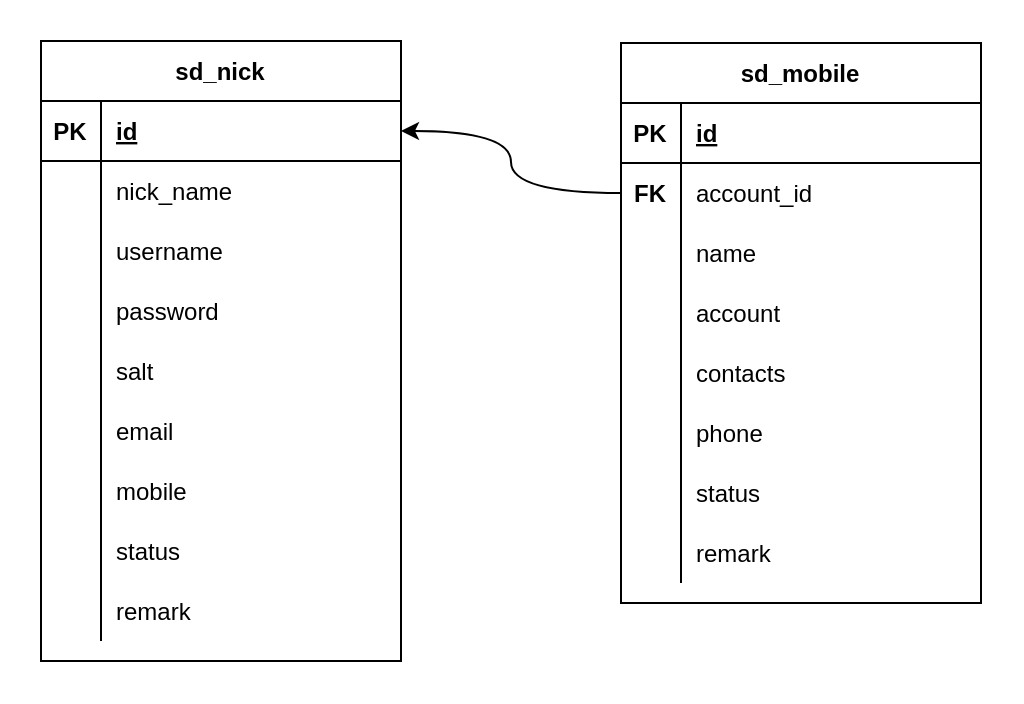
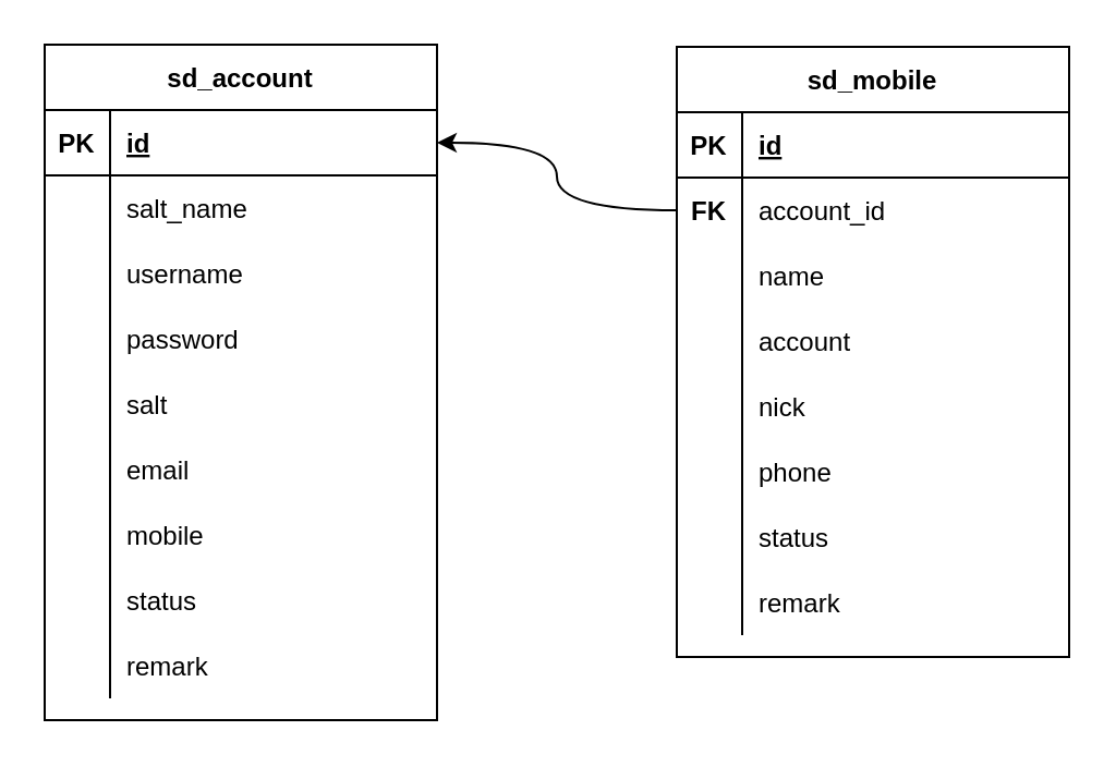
  <mxCell id="0" />
  <mxCell id="1" parent="0" />
- <mxCell id="2" value="sd_nick" style="shape=table;startSize=30;container=1;collapsible=1;childLayout=tableLayout;fixedRows=1;rowLines=0;fontStyle=1;align=center;resizeLast=1;sketch=0;" parent="1" vertex="1"><mxGeometry x="20" y="20" width="180" height="310" as="geometry" /></mxCell>
+ <mxCell id="2" value="sd_account" style="shape=table;startSize=30;container=1;collapsible=1;childLayout=tableLayout;fixedRows=1;rowLines=0;fontStyle=1;align=center;resizeLast=1;sketch=0;" parent="1" vertex="1"><mxGeometry x="20" y="20" width="180" height="310" as="geometry" /></mxCell>
  <mxCell id="3" value="" style="shape=tableRow;horizontal=0;startSize=0;swimlaneHead=0;swimlaneBody=0;fillColor=none;collapsible=0;dropTarget=0;points=[[0,0.5],[1,0.5]];portConstraint=eastwest;top=0;left=0;right=0;bottom=1;sketch=0;" parent="2" vertex="1"><mxGeometry y="30" width="180" height="30" as="geometry" /></mxCell>
  <mxCell id="4" value="PK" style="shape=partialRectangle;connectable=0;fillColor=none;top=0;left=0;bottom=0;right=0;fontStyle=1;overflow=hidden;sketch=0;" parent="3" vertex="1"><mxGeometry width="30" height="30" as="geometry"><mxRectangle width="30" height="30" as="alternateBounds" /></mxGeometry></mxCell>
  <mxCell id="5" value="id" style="shape=partialRectangle;connectable=0;fillColor=none;top=0;left=0;bottom=0;right=0;align=left;spacingLeft=6;fontStyle=5;overflow=hidden;sketch=0;" parent="3" vertex="1"><mxGeometry x="30" width="150" height="30" as="geometry"><mxRectangle width="150" height="30" as="alternateBounds" /></mxGeometry></mxCell>
  <mxCell id="6" value="" style="shape=tableRow;horizontal=0;startSize=0;swimlaneHead=0;swimlaneBody=0;fillColor=none;collapsible=0;dropTarget=0;points=[[0,0.5],[1,0.5]];portConstraint=eastwest;top=0;left=0;right=0;bottom=0;sketch=0;" parent="2" vertex="1"><mxGeometry y="60" width="180" height="30" as="geometry" /></mxCell>
  <mxCell id="7" value="" style="shape=partialRectangle;connectable=0;fillColor=none;top=0;left=0;bottom=0;right=0;editable=1;overflow=hidden;sketch=0;" parent="6" vertex="1"><mxGeometry width="30" height="30" as="geometry"><mxRectangle width="30" height="30" as="alternateBounds" /></mxGeometry></mxCell>
- <mxCell id="8" value="nick_name" style="shape=partialRectangle;connectable=0;fillColor=none;top=0;left=0;bottom=0;right=0;align=left;spacingLeft=6;overflow=hidden;sketch=0;" parent="6" vertex="1"><mxGeometry x="30" width="150" height="30" as="geometry"><mxRectangle width="150" height="30" as="alternateBounds" /></mxGeometry></mxCell>
+ <mxCell id="8" value="salt_name" style="shape=partialRectangle;connectable=0;fillColor=none;top=0;left=0;bottom=0;right=0;align=left;spacingLeft=6;overflow=hidden;sketch=0;" parent="6" vertex="1"><mxGeometry x="30" width="150" height="30" as="geometry"><mxRectangle width="150" height="30" as="alternateBounds" /></mxGeometry></mxCell>
  <mxCell id="9" value="" style="shape=tableRow;horizontal=0;startSize=0;swimlaneHead=0;swimlaneBody=0;fillColor=none;collapsible=0;dropTarget=0;points=[[0,0.5],[1,0.5]];portConstraint=eastwest;top=0;left=0;right=0;bottom=0;sketch=0;" parent="2" vertex="1"><mxGeometry y="90" width="180" height="30" as="geometry" /></mxCell>
  <mxCell id="10" value="" style="shape=partialRectangle;connectable=0;fillColor=none;top=0;left=0;bottom=0;right=0;editable=1;overflow=hidden;sketch=0;" parent="9" vertex="1"><mxGeometry width="30" height="30" as="geometry"><mxRectangle width="30" height="30" as="alternateBounds" /></mxGeometry></mxCell>
  <mxCell id="11" value="username" style="shape=partialRectangle;connectable=0;fillColor=none;top=0;left=0;bottom=0;right=0;align=left;spacingLeft=6;overflow=hidden;sketch=0;" parent="9" vertex="1"><mxGeometry x="30" width="150" height="30" as="geometry"><mxRectangle width="150" height="30" as="alternateBounds" /></mxGeometry></mxCell>
  <mxCell id="12" value="" style="shape=tableRow;horizontal=0;startSize=0;swimlaneHead=0;swimlaneBody=0;fillColor=none;collapsible=0;dropTarget=0;points=[[0,0.5],[1,0.5]];portConstraint=eastwest;top=0;left=0;right=0;bottom=0;sketch=0;" parent="2" vertex="1"><mxGeometry y="120" width="180" height="30" as="geometry" /></mxCell>
  <mxCell id="13" value="" style="shape=partialRectangle;connectable=0;fillColor=none;top=0;left=0;bottom=0;right=0;editable=1;overflow=hidden;sketch=0;" parent="12" vertex="1"><mxGeometry width="30" height="30" as="geometry"><mxRectangle width="30" height="30" as="alternateBounds" /></mxGeometry></mxCell>
  <mxCell id="14" value="password" style="shape=partialRectangle;connectable=0;fillColor=none;top=0;left=0;bottom=0;right=0;align=left;spacingLeft=6;overflow=hidden;sketch=0;" parent="12" vertex="1"><mxGeometry x="30" width="150" height="30" as="geometry"><mxRectangle width="150" height="30" as="alternateBounds" /></mxGeometry></mxCell>
  <mxCell id="15" value="" style="shape=tableRow;horizontal=0;startSize=0;swimlaneHead=0;swimlaneBody=0;fillColor=none;collapsible=0;dropTarget=0;points=[[0,0.5],[1,0.5]];portConstraint=eastwest;top=0;left=0;right=0;bottom=0;sketch=0;" parent="2" vertex="1"><mxGeometry y="150" width="180" height="30" as="geometry" /></mxCell>
  <mxCell id="16" value="" style="shape=partialRectangle;connectable=0;fillColor=none;top=0;left=0;bottom=0;right=0;editable=1;overflow=hidden;sketch=0;" parent="15" vertex="1"><mxGeometry width="30" height="30" as="geometry"><mxRectangle width="30" height="30" as="alternateBounds" /></mxGeometry></mxCell>
  <mxCell id="17" value="salt" style="shape=partialRectangle;connectable=0;fillColor=none;top=0;left=0;bottom=0;right=0;align=left;spacingLeft=6;overflow=hidden;sketch=0;" parent="15" vertex="1"><mxGeometry x="30" width="150" height="30" as="geometry"><mxRectangle width="150" height="30" as="alternateBounds" /></mxGeometry></mxCell>
  <mxCell id="18" value="" style="shape=tableRow;horizontal=0;startSize=0;swimlaneHead=0;swimlaneBody=0;fillColor=none;collapsible=0;dropTarget=0;points=[[0,0.5],[1,0.5]];portConstraint=eastwest;top=0;left=0;right=0;bottom=0;sketch=0;" parent="2" vertex="1"><mxGeometry y="180" width="180" height="30" as="geometry" /></mxCell>
  <mxCell id="19" value="" style="shape=partialRectangle;connectable=0;fillColor=none;top=0;left=0;bottom=0;right=0;editable=1;overflow=hidden;sketch=0;" parent="18" vertex="1"><mxGeometry width="30" height="30" as="geometry"><mxRectangle width="30" height="30" as="alternateBounds" /></mxGeometry></mxCell>
  <mxCell id="20" value="email" style="shape=partialRectangle;connectable=0;fillColor=none;top=0;left=0;bottom=0;right=0;align=left;spacingLeft=6;overflow=hidden;sketch=0;" parent="18" vertex="1"><mxGeometry x="30" width="150" height="30" as="geometry"><mxRectangle width="150" height="30" as="alternateBounds" /></mxGeometry></mxCell>
  <mxCell id="21" value="" style="shape=tableRow;horizontal=0;startSize=0;swimlaneHead=0;swimlaneBody=0;fillColor=none;collapsible=0;dropTarget=0;points=[[0,0.5],[1,0.5]];portConstraint=eastwest;top=0;left=0;right=0;bottom=0;sketch=0;" parent="2" vertex="1"><mxGeometry y="210" width="180" height="30" as="geometry" /></mxCell>
  <mxCell id="22" value="" style="shape=partialRectangle;connectable=0;fillColor=none;top=0;left=0;bottom=0;right=0;editable=1;overflow=hidden;sketch=0;" parent="21" vertex="1"><mxGeometry width="30" height="30" as="geometry"><mxRectangle width="30" height="30" as="alternateBounds" /></mxGeometry></mxCell>
  <mxCell id="23" value="mobile" style="shape=partialRectangle;connectable=0;fillColor=none;top=0;left=0;bottom=0;right=0;align=left;spacingLeft=6;overflow=hidden;sketch=0;" parent="21" vertex="1"><mxGeometry x="30" width="150" height="30" as="geometry"><mxRectangle width="150" height="30" as="alternateBounds" /></mxGeometry></mxCell>
  <mxCell id="24" value="" style="shape=tableRow;horizontal=0;startSize=0;swimlaneHead=0;swimlaneBody=0;fillColor=none;collapsible=0;dropTarget=0;points=[[0,0.5],[1,0.5]];portConstraint=eastwest;top=0;left=0;right=0;bottom=0;sketch=0;" parent="2" vertex="1"><mxGeometry y="240" width="180" height="30" as="geometry" /></mxCell>
  <mxCell id="25" value="" style="shape=partialRectangle;connectable=0;fillColor=none;top=0;left=0;bottom=0;right=0;editable=1;overflow=hidden;sketch=0;" parent="24" vertex="1"><mxGeometry width="30" height="30" as="geometry"><mxRectangle width="30" height="30" as="alternateBounds" /></mxGeometry></mxCell>
  <mxCell id="26" value="status" style="shape=partialRectangle;connectable=0;fillColor=none;top=0;left=0;bottom=0;right=0;align=left;spacingLeft=6;overflow=hidden;sketch=0;" parent="24" vertex="1"><mxGeometry x="30" width="150" height="30" as="geometry"><mxRectangle width="150" height="30" as="alternateBounds" /></mxGeometry></mxCell>
  <mxCell id="27" value="" style="shape=tableRow;horizontal=0;startSize=0;swimlaneHead=0;swimlaneBody=0;fillColor=none;collapsible=0;dropTarget=0;points=[[0,0.5],[1,0.5]];portConstraint=eastwest;top=0;left=0;right=0;bottom=0;sketch=0;" parent="2" vertex="1"><mxGeometry y="270" width="180" height="30" as="geometry" /></mxCell>
  <mxCell id="28" value="" style="shape=partialRectangle;connectable=0;fillColor=none;top=0;left=0;bottom=0;right=0;editable=1;overflow=hidden;sketch=0;" parent="27" vertex="1"><mxGeometry width="30" height="30" as="geometry"><mxRectangle width="30" height="30" as="alternateBounds" /></mxGeometry></mxCell>
  <mxCell id="29" value="remark" style="shape=partialRectangle;connectable=0;fillColor=none;top=0;left=0;bottom=0;right=0;align=left;spacingLeft=6;overflow=hidden;sketch=0;" parent="27" vertex="1"><mxGeometry x="30" width="150" height="30" as="geometry"><mxRectangle width="150" height="30" as="alternateBounds" /></mxGeometry></mxCell>
  <mxCell id="30" value="" style="edgeStyle=orthogonalEdgeStyle;rounded=0;orthogonalLoop=1;jettySize=auto;html=1;entryX=1;entryY=0.5;entryDx=0;entryDy=0;exitX=0;exitY=0.5;exitDx=0;exitDy=0;curved=1;sketch=0;" parent="1" source="35" target="3" edge="1"><mxGeometry relative="1" as="geometry"><mxPoint x="590" y="175" as="targetPoint" /></mxGeometry></mxCell>
  <mxCell id="31" value="sd_mobile" style="shape=table;startSize=30;container=1;collapsible=1;childLayout=tableLayout;fixedRows=1;rowLines=0;fontStyle=1;align=center;resizeLast=1;sketch=0;" parent="1" vertex="1"><mxGeometry x="310" y="21" width="180" height="280" as="geometry" /></mxCell>
  <mxCell id="32" value="" style="shape=tableRow;horizontal=0;startSize=0;swimlaneHead=0;swimlaneBody=0;fillColor=none;collapsible=0;dropTarget=0;points=[[0,0.5],[1,0.5]];portConstraint=eastwest;top=0;left=0;right=0;bottom=1;sketch=0;" parent="31" vertex="1"><mxGeometry y="30" width="180" height="30" as="geometry" /></mxCell>
  <mxCell id="33" value="PK" style="shape=partialRectangle;connectable=0;fillColor=none;top=0;left=0;bottom=0;right=0;fontStyle=1;overflow=hidden;sketch=0;" parent="32" vertex="1"><mxGeometry width="30" height="30" as="geometry"><mxRectangle width="30" height="30" as="alternateBounds" /></mxGeometry></mxCell>
  <mxCell id="34" value="id" style="shape=partialRectangle;connectable=0;fillColor=none;top=0;left=0;bottom=0;right=0;align=left;spacingLeft=6;fontStyle=5;overflow=hidden;sketch=0;" parent="32" vertex="1"><mxGeometry x="30" width="150" height="30" as="geometry"><mxRectangle width="150" height="30" as="alternateBounds" /></mxGeometry></mxCell>
  <mxCell id="35" value="" style="shape=tableRow;horizontal=0;startSize=0;swimlaneHead=0;swimlaneBody=0;fillColor=none;collapsible=0;dropTarget=0;points=[[0,0.5],[1,0.5]];portConstraint=eastwest;top=0;left=0;right=0;bottom=0;sketch=0;" parent="31" vertex="1"><mxGeometry y="60" width="180" height="30" as="geometry" /></mxCell>
  <mxCell id="36" value="FK" style="shape=partialRectangle;connectable=0;fillColor=none;top=0;left=0;bottom=0;right=0;editable=1;overflow=hidden;fontStyle=1;sketch=0;" parent="35" vertex="1"><mxGeometry width="30" height="30" as="geometry"><mxRectangle width="30" height="30" as="alternateBounds" /></mxGeometry></mxCell>
  <mxCell id="37" value="account_id" style="shape=partialRectangle;connectable=0;fillColor=none;top=0;left=0;bottom=0;right=0;align=left;spacingLeft=6;overflow=hidden;sketch=0;" parent="35" vertex="1"><mxGeometry x="30" width="150" height="30" as="geometry"><mxRectangle width="150" height="30" as="alternateBounds" /></mxGeometry></mxCell>
  <mxCell id="38" value="" style="shape=tableRow;horizontal=0;startSize=0;swimlaneHead=0;swimlaneBody=0;fillColor=none;collapsible=0;dropTarget=0;points=[[0,0.5],[1,0.5]];portConstraint=eastwest;top=0;left=0;right=0;bottom=0;sketch=0;" parent="31" vertex="1"><mxGeometry y="90" width="180" height="30" as="geometry" /></mxCell>
  <mxCell id="39" value="" style="shape=partialRectangle;connectable=0;fillColor=none;top=0;left=0;bottom=0;right=0;editable=1;overflow=hidden;sketch=0;" parent="38" vertex="1"><mxGeometry width="30" height="30" as="geometry"><mxRectangle width="30" height="30" as="alternateBounds" /></mxGeometry></mxCell>
  <mxCell id="40" value="name" style="shape=partialRectangle;connectable=0;fillColor=none;top=0;left=0;bottom=0;right=0;align=left;spacingLeft=6;overflow=hidden;sketch=0;" parent="38" vertex="1"><mxGeometry x="30" width="150" height="30" as="geometry"><mxRectangle width="150" height="30" as="alternateBounds" /></mxGeometry></mxCell>
  <mxCell id="41" value="" style="shape=tableRow;horizontal=0;startSize=0;swimlaneHead=0;swimlaneBody=0;fillColor=none;collapsible=0;dropTarget=0;points=[[0,0.5],[1,0.5]];portConstraint=eastwest;top=0;left=0;right=0;bottom=0;sketch=0;" parent="31" vertex="1"><mxGeometry y="120" width="180" height="30" as="geometry" /></mxCell>
  <mxCell id="42" value="" style="shape=partialRectangle;connectable=0;fillColor=none;top=0;left=0;bottom=0;right=0;editable=1;overflow=hidden;sketch=0;" parent="41" vertex="1"><mxGeometry width="30" height="30" as="geometry"><mxRectangle width="30" height="30" as="alternateBounds" /></mxGeometry></mxCell>
  <mxCell id="43" value="account" style="shape=partialRectangle;connectable=0;fillColor=none;top=0;left=0;bottom=0;right=0;align=left;spacingLeft=6;overflow=hidden;sketch=0;" parent="41" vertex="1"><mxGeometry x="30" width="150" height="30" as="geometry"><mxRectangle width="150" height="30" as="alternateBounds" /></mxGeometry></mxCell>
  <mxCell id="44" value="" style="shape=tableRow;horizontal=0;startSize=0;swimlaneHead=0;swimlaneBody=0;fillColor=none;collapsible=0;dropTarget=0;points=[[0,0.5],[1,0.5]];portConstraint=eastwest;top=0;left=0;right=0;bottom=0;sketch=0;" parent="31" vertex="1"><mxGeometry y="150" width="180" height="30" as="geometry" /></mxCell>
  <mxCell id="45" value="" style="shape=partialRectangle;connectable=0;fillColor=none;top=0;left=0;bottom=0;right=0;editable=1;overflow=hidden;sketch=0;" parent="44" vertex="1"><mxGeometry width="30" height="30" as="geometry"><mxRectangle width="30" height="30" as="alternateBounds" /></mxGeometry></mxCell>
- <mxCell id="46" value="contacts" style="shape=partialRectangle;connectable=0;fillColor=none;top=0;left=0;bottom=0;right=0;align=left;spacingLeft=6;overflow=hidden;sketch=0;" parent="44" vertex="1"><mxGeometry x="30" width="150" height="30" as="geometry"><mxRectangle width="150" height="30" as="alternateBounds" /></mxGeometry></mxCell>
+ <mxCell id="46" value="nick" style="shape=partialRectangle;connectable=0;fillColor=none;top=0;left=0;bottom=0;right=0;align=left;spacingLeft=6;overflow=hidden;sketch=0;" parent="44" vertex="1"><mxGeometry x="30" width="150" height="30" as="geometry"><mxRectangle width="150" height="30" as="alternateBounds" /></mxGeometry></mxCell>
  <mxCell id="47" value="" style="shape=tableRow;horizontal=0;startSize=0;swimlaneHead=0;swimlaneBody=0;fillColor=none;collapsible=0;dropTarget=0;points=[[0,0.5],[1,0.5]];portConstraint=eastwest;top=0;left=0;right=0;bottom=0;sketch=0;" parent="31" vertex="1"><mxGeometry y="180" width="180" height="30" as="geometry" /></mxCell>
  <mxCell id="48" value="" style="shape=partialRectangle;connectable=0;fillColor=none;top=0;left=0;bottom=0;right=0;editable=1;overflow=hidden;sketch=0;" parent="47" vertex="1"><mxGeometry width="30" height="30" as="geometry"><mxRectangle width="30" height="30" as="alternateBounds" /></mxGeometry></mxCell>
  <mxCell id="49" value="phone" style="shape=partialRectangle;connectable=0;fillColor=none;top=0;left=0;bottom=0;right=0;align=left;spacingLeft=6;overflow=hidden;sketch=0;" parent="47" vertex="1"><mxGeometry x="30" width="150" height="30" as="geometry"><mxRectangle width="150" height="30" as="alternateBounds" /></mxGeometry></mxCell>
  <mxCell id="50" value="" style="shape=tableRow;horizontal=0;startSize=0;swimlaneHead=0;swimlaneBody=0;fillColor=none;collapsible=0;dropTarget=0;points=[[0,0.5],[1,0.5]];portConstraint=eastwest;top=0;left=0;right=0;bottom=0;sketch=0;" parent="31" vertex="1"><mxGeometry y="210" width="180" height="30" as="geometry" /></mxCell>
  <mxCell id="51" value="" style="shape=partialRectangle;connectable=0;fillColor=none;top=0;left=0;bottom=0;right=0;editable=1;overflow=hidden;sketch=0;" parent="50" vertex="1"><mxGeometry width="30" height="30" as="geometry"><mxRectangle width="30" height="30" as="alternateBounds" /></mxGeometry></mxCell>
  <mxCell id="52" value="status" style="shape=partialRectangle;connectable=0;fillColor=none;top=0;left=0;bottom=0;right=0;align=left;spacingLeft=6;overflow=hidden;sketch=0;" parent="50" vertex="1"><mxGeometry x="30" width="150" height="30" as="geometry"><mxRectangle width="150" height="30" as="alternateBounds" /></mxGeometry></mxCell>
  <mxCell id="53" value="" style="shape=tableRow;horizontal=0;startSize=0;swimlaneHead=0;swimlaneBody=0;fillColor=none;collapsible=0;dropTarget=0;points=[[0,0.5],[1,0.5]];portConstraint=eastwest;top=0;left=0;right=0;bottom=0;sketch=0;" parent="31" vertex="1"><mxGeometry y="240" width="180" height="30" as="geometry" /></mxCell>
  <mxCell id="54" value="" style="shape=partialRectangle;connectable=0;fillColor=none;top=0;left=0;bottom=0;right=0;editable=1;overflow=hidden;sketch=0;" parent="53" vertex="1"><mxGeometry width="30" height="30" as="geometry"><mxRectangle width="30" height="30" as="alternateBounds" /></mxGeometry></mxCell>
  <mxCell id="55" value="remark" style="shape=partialRectangle;connectable=0;fillColor=none;top=0;left=0;bottom=0;right=0;align=left;spacingLeft=6;overflow=hidden;sketch=0;" parent="53" vertex="1"><mxGeometry x="30" width="150" height="30" as="geometry"><mxRectangle width="150" height="30" as="alternateBounds" /></mxGeometry></mxCell>
